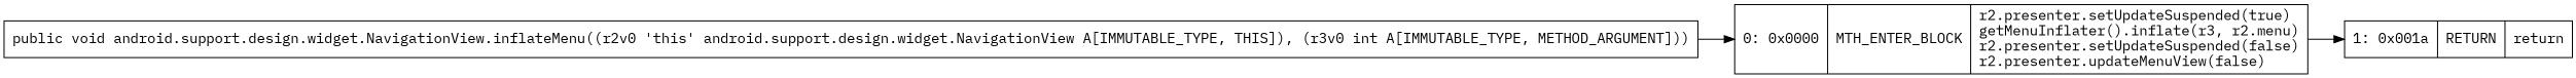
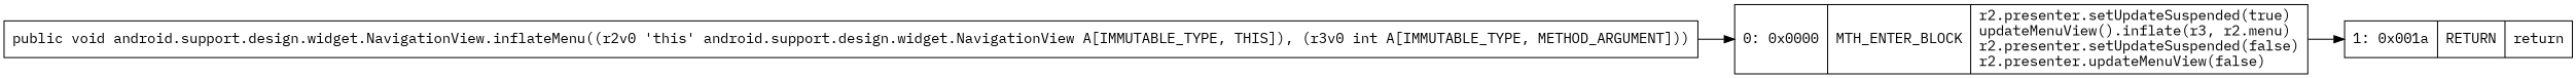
  digraph {
    rankdir=LR
    fontname="IBM Plex Mono"
    node [shape=record fontname="IBM Plex Mono"]
    edge [fontname="IBM Plex Mono"]
-   n1 [label="{0\:\ 0x0000|MTH_ENTER_BLOCK\l|r2.presenter.setUpdateSuspended(true)\lgetMenuInflater().inflate(r3, r2.menu)\lr2.presenter.setUpdateSuspended(false)\lr2.presenter.updateMenuView(false)\l}"]
+   n1 [label="{0\:\ 0x0000|MTH_ENTER_BLOCK\l|r2.presenter.setUpdateSuspended(true)\lupdateMenuView().inflate(r3, r2.menu)\lr2.presenter.setUpdateSuspended(false)\lr2.presenter.updateMenuView(false)\l}"]
    n2 [label="{1\:\ 0x001a|RETURN\l|return\l}"]
    n3 [label="{public void android.support.design.widget.NavigationView.inflateMenu((r2v0 'this' android.support.design.widget.NavigationView A[IMMUTABLE_TYPE, THIS]), (r3v0 int A[IMMUTABLE_TYPE, METHOD_ARGUMENT])) }"]
    n1 -> n2
    n3 -> n1
  }
